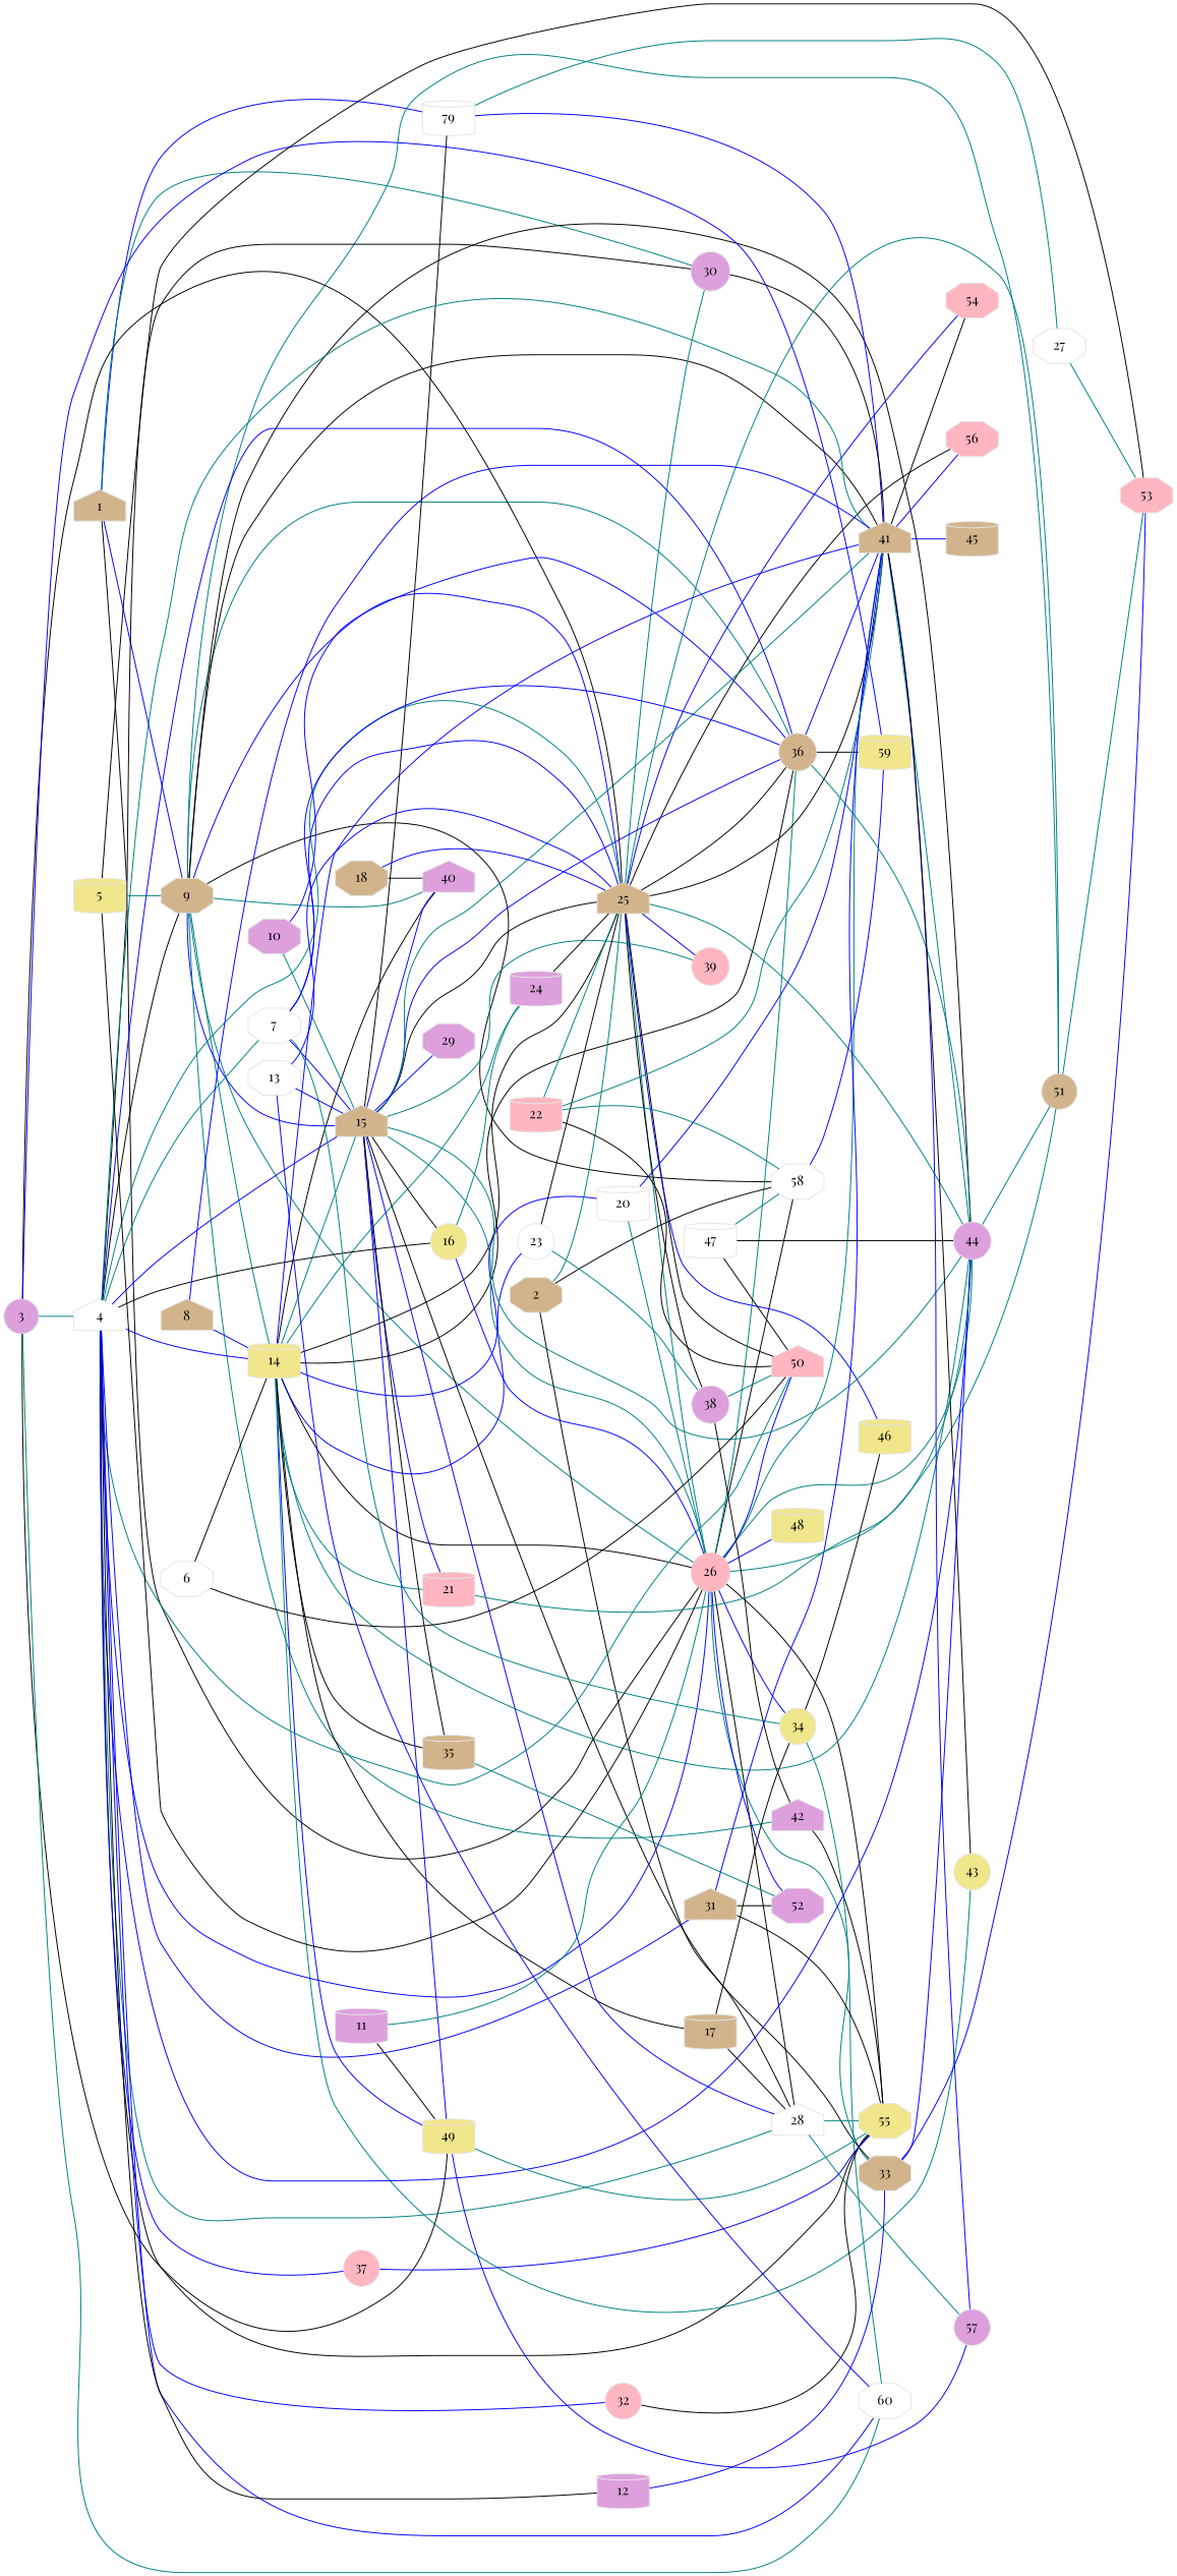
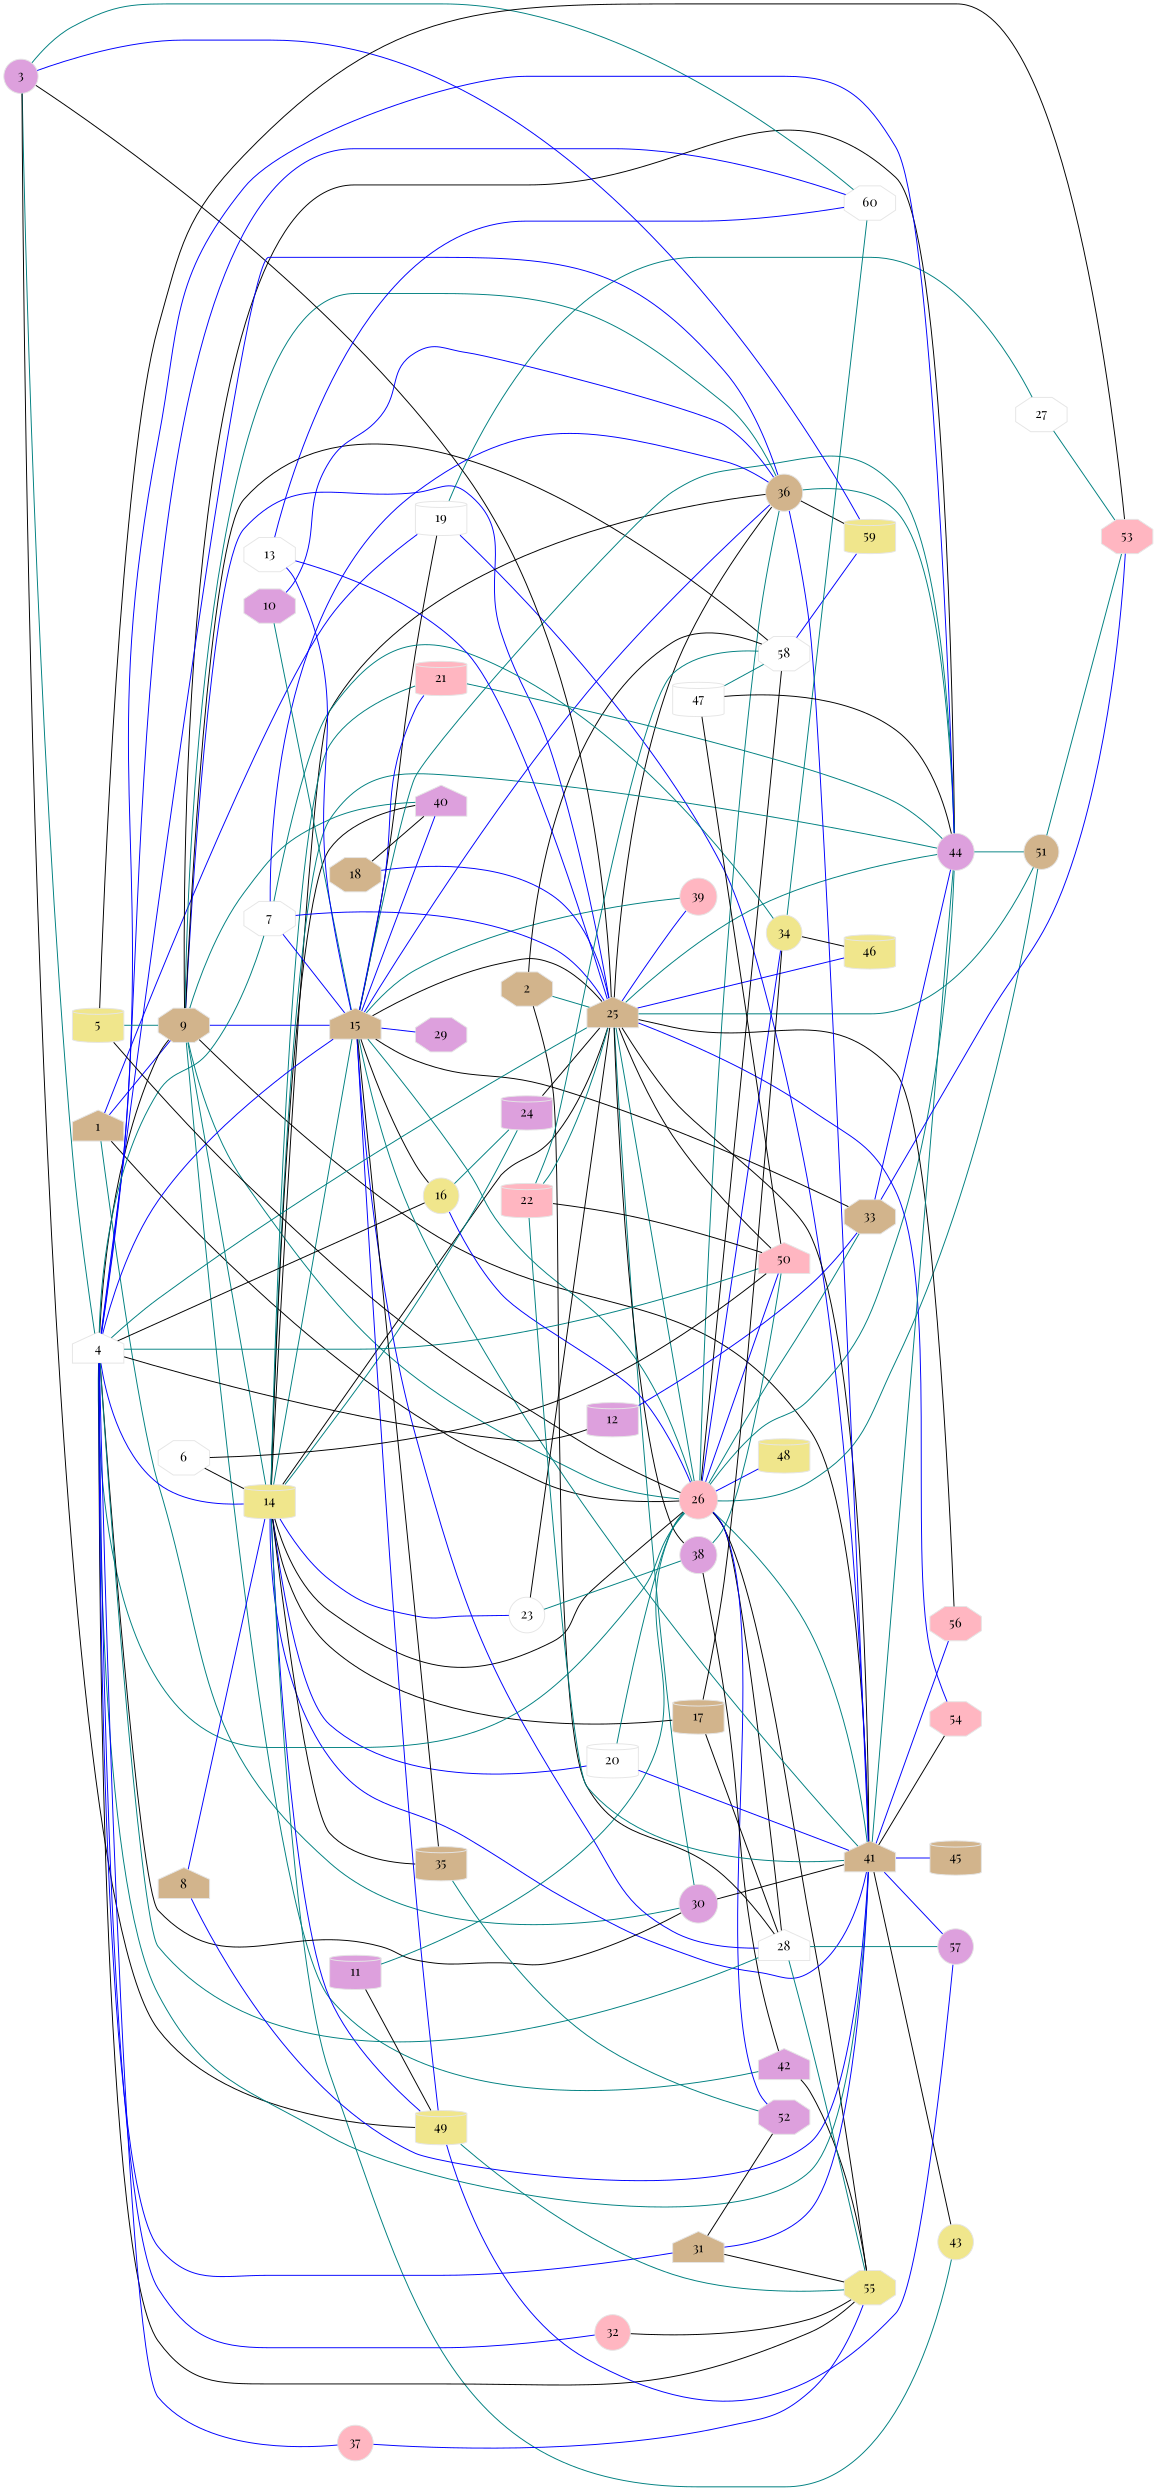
  graph {
    fontname="Playfair Display"
    rankdir=LR
    node [color=gray90 fillcolor=tan fontname="Playfair Display" shape=octagon style=filled]
    edge [color=teal fontname="Playfair Display" weight=1.0]
    1 [shape=house]
    9
-   19 [fillcolor=white shape=cylinder label=79]
+   19 [fillcolor=white shape=cylinder]
    26 [fillcolor=lightpink shape=circle]
    30 [fillcolor=plum shape=circle]
    25 [shape=house]
    58 [fillcolor=white]
    14 [fillcolor=khaki shape=cylinder]
    15 [shape=house]
    36 [shape=circle]
    41 [shape=house]
    44 [fillcolor=plum shape=circle]
    40 [fillcolor=plum shape=house]
    42 [fillcolor=plum shape=house]
    51 [shape=circle]
    27 [fillcolor=white]
    28 [fillcolor=white shape=house]
    50 [fillcolor=lightpink shape=house]
    55 [fillcolor=khaki]
    34 [fillcolor=khaki shape=circle]
    33
    48 [fillcolor=khaki shape=cylinder]
    52 [fillcolor=plum]
    2
    39 [fillcolor=lightpink shape=circle]
    38 [fillcolor=plum shape=circle]
    46 [fillcolor=khaki shape=cylinder]
    54 [fillcolor=lightpink]
    56 [fillcolor=lightpink]
    57 [fillcolor=plum shape=circle]
    59 [fillcolor=khaki shape=cylinder]
    3 [fillcolor=plum shape=circle]
    4 [fillcolor=white shape=house]
    49 [fillcolor=khaki shape=cylinder]
    60 [fillcolor=white]
    7 [fillcolor=white]
    12 [fillcolor=plum shape=cylinder]
    16 [fillcolor=khaki shape=circle]
    31 [shape=house]
    32 [fillcolor=lightpink shape=circle]
    37 [fillcolor=lightpink shape=circle]
    17 [shape=cylinder]
    20 [fillcolor=white shape=cylinder]
    21 [fillcolor=lightpink shape=cylinder]
    23 [fillcolor=white shape=circle]
    24 [fillcolor=plum shape=cylinder]
    35 [shape=cylinder]
    43 [fillcolor=khaki shape=circle]
    29 [fillcolor=plum]
    45 [shape=cylinder]
    5 [fillcolor=khaki shape=cylinder]
    53 [fillcolor=lightpink]
    6 [fillcolor=white]
    8 [shape=house]
    10 [fillcolor=plum]
    11 [fillcolor=plum shape=cylinder]
    13 [fillcolor=white]
    18
    22 [fillcolor=lightpink shape=cylinder]
    47 [fillcolor=white shape=cylinder]
    1 -- 9 [color=blue]
    1 -- 19 [color=blue]
    1 -- 26 [color=black]
    1 -- 30
    9 -- 26 [weight=2.0]
    9 -- 25 [color=blue weight=2.0]
    9 -- 58 [color=black]
    9 -- 14 [weight=2.0]
    9 -- 15 [color=blue weight=2.0]
    9 -- 36 [weight=2.0]
    9 -- 41 [color=black]
    9 -- 44 [color=black]
    9 -- 40
    9 -- 42
-   9 -- 51
    19 -- 41 [color=blue]
    19 -- 27
    26 -- 58 [color=black]
    26 -- 36
    26 -- 41
    26 -- 44
    26 -- 51
    26 -- 28 [color=black]
    26 -- 50 [color=blue]
    26 -- 55 [color=black]
    26 -- 34 [color=blue]
    26 -- 33
    26 -- 48 [color=blue]
    26 -- 52 [color=blue]
    30 -- 41 [color=black]
    25 -- 26
    25 -- 30
    25 -- 36 [color=black weight=2.0]
    25 -- 41 [color=black]
    25 -- 44 [weight=3.0]
    25 -- 51
    25 -- 50 [color=black]
    25 -- 39 [color=blue]
    25 -- 38 [color=black weight=2.0]
    25 -- 46 [color=blue]
    25 -- 54 [color=blue]
    25 -- 56 [color=black]
    58 -- 59 [color=blue]
    14 -- 26 [color=black weight=2.0]
    14 -- 25 [color=black weight=2.0]
    14 -- 15 [weight=2.0]
    14 -- 36 [color=black]
    14 -- 41 [color=blue weight=2.0]
    14 -- 44
    14 -- 40 [color=black]
    14 -- 49 [color=blue]
    14 -- 17 [color=black]
    14 -- 20 [color=blue]
    14 -- 21
    14 -- 23 [color=blue]
    14 -- 24
    14 -- 35 [color=black]
    14 -- 43
    15 -- 19 [color=black]
    15 -- 26
    15 -- 25 [color=black]
    15 -- 36 [color=blue weight=3.0]
    15 -- 41
    15 -- 44
    15 -- 40 [color=blue weight=2.0]
    15 -- 28 [color=blue]
    15 -- 33 [color=black]
    15 -- 39
    15 -- 49 [color=blue]
    15 -- 16 [color=black]
    15 -- 21 [color=blue]
    15 -- 35 [color=black weight=2.0]
    15 -- 29 [color=blue]
    36 -- 41 [color=blue]
    36 -- 44
    36 -- 59 [color=black]
    41 -- 44
    41 -- 54 [color=black]
    41 -- 56 [color=blue]
    41 -- 57 [color=blue]
    41 -- 43 [color=black]
    41 -- 45 [color=blue]
    44 -- 51 [weight=2.0]
    42 -- 55 [color=black]
    51 -- 53
    27 -- 53
    28 -- 55
    28 -- 57
    34 -- 46 [color=black]
    34 -- 60
    33 -- 44 [color=blue weight=2.0]
    33 -- 53 [color=blue]
    2 -- 25
    2 -- 58 [color=black]
    2 -- 28 [color=black]
    38 -- 42 [color=black]
    38 -- 50
    3 -- 25 [color=black]
    3 -- 59 [color=blue]
    3 -- 4
    3 -- 49 [color=black]
    3 -- 60
    4 -- 9 [color=black weight=3.0]
-   4 -- 26 [color=blue weight=2.0]
+   4 -- 26 [weight=2.0]
    4 -- 30 [color=black]
    4 -- 25 [weight=2.0]
    4 -- 14 [color=blue weight=3.0]
    4 -- 15 [color=blue weight=2.0]
    4 -- 36 [color=blue weight=3.0]
    4 -- 41 [weight=3.0]
    4 -- 44 [color=blue weight=2.0]
    4 -- 28
    4 -- 50 [weight=2.0]
    4 -- 55 [color=black]
    4 -- 60 [color=blue]
    4 -- 7
    4 -- 12 [color=black]
    4 -- 16 [color=black]
    4 -- 31 [color=blue]
    4 -- 32 [color=blue]
    4 -- 37 [color=blue]
    49 -- 55
    49 -- 57 [color=blue]
    7 -- 25 [color=blue]
    7 -- 15 [color=blue]
    7 -- 36 [color=blue]
    7 -- 34
    12 -- 33 [color=blue]
    16 -- 26 [color=blue]
    16 -- 24
    31 -- 41 [color=blue]
    31 -- 55 [color=black]
    31 -- 52 [color=black]
    32 -- 55 [color=black]
    37 -- 55 [color=blue]
    17 -- 28 [color=black]
    17 -- 34 [color=black]
    20 -- 26
    20 -- 41 [color=blue]
    21 -- 44
    23 -- 25 [color=black]
    23 -- 38
    24 -- 25 [color=black]
    35 -- 52
    5 -- 9
    5 -- 26 [color=black]
    5 -- 53 [color=black]
    6 -- 14 [color=black]
    6 -- 50 [color=black]
    8 -- 14 [color=blue]
    8 -- 41 [color=blue]
    10 -- 15
    10 -- 36 [color=blue]
    11 -- 26
    11 -- 49 [color=black]
    13 -- 25 [color=blue]
    13 -- 15 [color=blue]
    13 -- 60 [color=blue]
    18 -- 25 [color=blue]
    18 -- 40 [color=black]
    22 -- 25
    22 -- 58
    22 -- 41
    22 -- 50 [color=black]
    47 -- 58
    47 -- 44 [color=black]
    47 -- 50 [color=black]
  }
